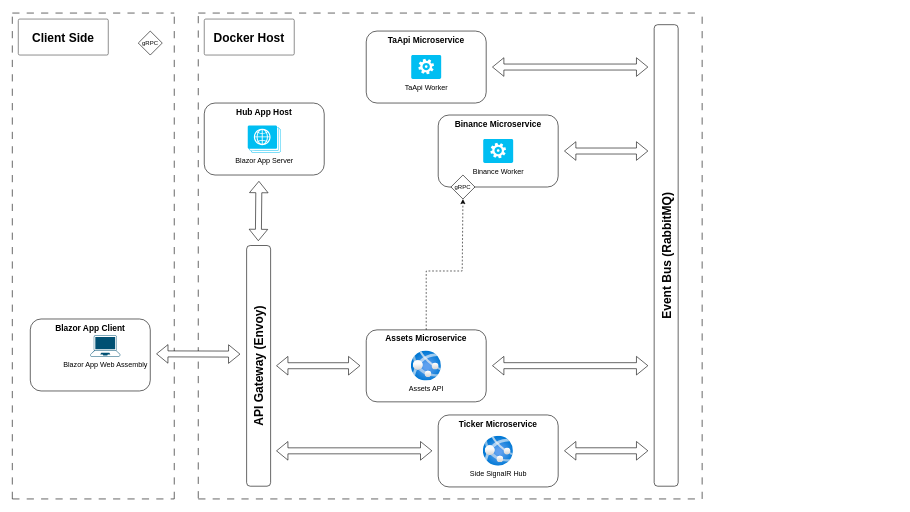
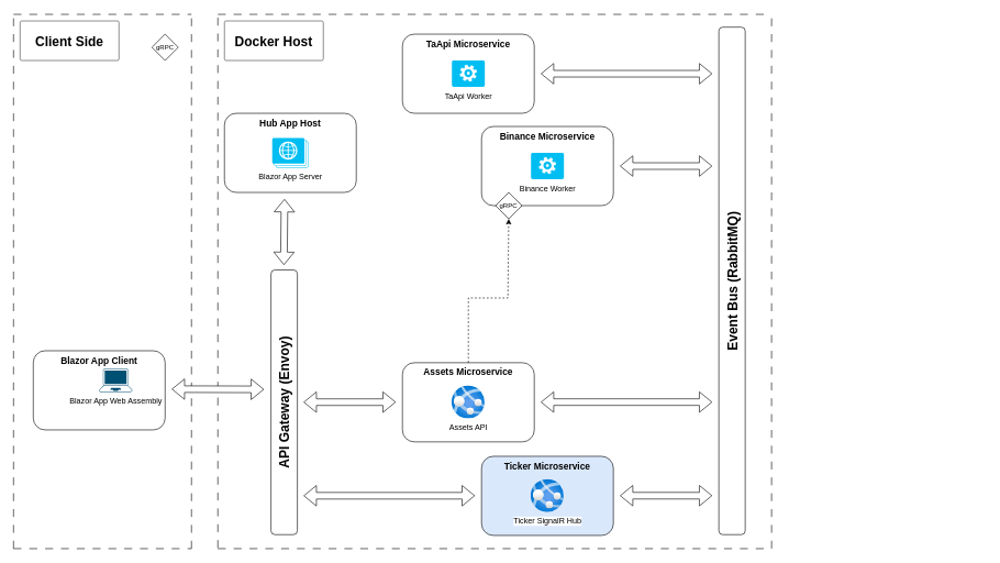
  <mxCell id="0" />
  <mxCell id="1" parent="0" />
  <mxCell id="2" value="Event Bus (RabbitMQ)" style="rounded=1;whiteSpace=wrap;html=1;fontStyle=1;fontSize=20;rotation=-90;" parent="1" vertex="1"><mxGeometry x="725.32" y="405.07" width="769.37" height="40" as="geometry" /></mxCell>
  <mxCell id="3" value="" style="endArrow=none;dashed=1;html=1;rounded=0;dashPattern=12 12;" parent="1" edge="1"><mxGeometry width="50" height="50" relative="1" as="geometry"><mxPoint x="330" y="21" as="sourcePoint" /><mxPoint x="1170" y="21" as="targetPoint" /></mxGeometry></mxCell>
  <mxCell id="4" value="" style="endArrow=none;dashed=1;html=1;rounded=0;dashPattern=12 12;" parent="1" edge="1"><mxGeometry width="50" height="50" relative="1" as="geometry"><mxPoint x="1170" y="831" as="sourcePoint" /><mxPoint x="1170" y="21" as="targetPoint" /></mxGeometry></mxCell>
  <mxCell id="5" value="" style="group" parent="1" vertex="1" connectable="0"><mxGeometry x="610" y="549.13" width="200" height="120" as="geometry" /></mxCell>
  <mxCell id="6" value="&lt;div style=&quot;font-size: 14px;&quot;&gt;&lt;span style=&quot;background-color: initial; font-size: 14px;&quot;&gt;Assets Microservice&lt;/span&gt;&lt;/div&gt;" style="rounded=1;whiteSpace=wrap;html=1;align=center;verticalAlign=top;fontStyle=1;fontSize=14;container=0;" parent="5" vertex="1"><mxGeometry width="200" height="120" as="geometry" /></mxCell>
  <mxCell id="7" value="Assets API" style="image;aspect=fixed;html=1;points=[];align=center;fontSize=12;image=img/lib/azure2/compute/App_Services.svg;" parent="5" vertex="1"><mxGeometry x="75" y="35" width="50" height="50" as="geometry" /></mxCell>
  <mxCell id="8" value="" style="group" parent="1" vertex="1" connectable="0"><mxGeometry x="730" y="691" width="200" height="120" as="geometry" /></mxCell>
- <mxCell id="9" value="&lt;div style=&quot;font-size: 14px;&quot;&gt;&lt;span style=&quot;background-color: initial; font-size: 14px;&quot;&gt;Ticker Microservice&lt;/span&gt;&lt;/div&gt;" style="rounded=1;whiteSpace=wrap;html=1;align=center;verticalAlign=top;fontStyle=1;fontSize=14;container=0;" parent="8" vertex="1"><mxGeometry width="200" height="120" as="geometry" /></mxCell>
- <mxCell id="10" value="Side SignalR Hub" style="image;aspect=fixed;html=1;points=[];align=center;fontSize=12;image=img/lib/azure2/compute/App_Services.svg;" parent="8" vertex="1"><mxGeometry x="75" y="35" width="50" height="50" as="geometry" /></mxCell>
+ <mxCell id="9" value="&lt;div style=&quot;font-size: 14px;&quot;&gt;&lt;span style=&quot;background-color: initial; font-size: 14px;&quot;&gt;Ticker Microservice&lt;/span&gt;&lt;/div&gt;" style="rounded=1;whiteSpace=wrap;html=1;align=center;verticalAlign=top;fontStyle=1;fontSize=14;container=0;fillColor=#dae8fc;" parent="8" vertex="1"><mxGeometry width="200" height="120" as="geometry" /></mxCell>
+ <mxCell id="10" value="Ticker SignalR Hub" style="image;aspect=fixed;html=1;points=[];align=center;fontSize=12;image=img/lib/azure2/compute/App_Services.svg;" parent="8" vertex="1"><mxGeometry x="75" y="35" width="50" height="50" as="geometry" /></mxCell>
  <mxCell id="11" value="" style="endArrow=none;dashed=1;html=1;rounded=0;dashPattern=12 12;" parent="1" edge="1"><mxGeometry width="50" height="50" relative="1" as="geometry"><mxPoint x="330" y="831" as="sourcePoint" /><mxPoint x="1170" y="831" as="targetPoint" /></mxGeometry></mxCell>
  <mxCell id="12" value="" style="group" parent="1" vertex="1" connectable="0"><mxGeometry x="340" y="171" width="200" height="120" as="geometry" /></mxCell>
  <mxCell id="13" value="&lt;div style=&quot;font-size: 14px;&quot;&gt;&lt;span style=&quot;background-color: initial; font-size: 14px;&quot;&gt;Hub App Host&lt;/span&gt;&lt;/div&gt;" style="rounded=1;whiteSpace=wrap;html=1;align=center;verticalAlign=top;fontStyle=1;fontSize=14;container=0;" parent="12" vertex="1"><mxGeometry width="200" height="120" as="geometry" /></mxCell>
  <mxCell id="14" value="Blazor App Server" style="verticalLabelPosition=bottom;html=1;verticalAlign=top;align=center;strokeColor=none;fillColor=#00BEF2;shape=mxgraph.azure.web_roles;" parent="12" vertex="1"><mxGeometry x="72.5" y="37.5" width="55.0" height="45" as="geometry" /></mxCell>
  <mxCell id="15" value="API Gateway (Envoy)" style="rounded=1;whiteSpace=wrap;html=1;fontStyle=1;fontSize=20;rotation=-90;" parent="1" vertex="1"><mxGeometry x="230" y="589.13" width="401.25" height="40" as="geometry" /></mxCell>
  <mxCell id="16" value="" style="shape=flexArrow;endArrow=classic;startArrow=classic;html=1;rounded=0;fillColor=default;" parent="1" edge="1"><mxGeometry width="100" height="100" relative="1" as="geometry"><mxPoint x="460" y="608.92" as="sourcePoint" /><mxPoint x="600" y="608.92" as="targetPoint" /></mxGeometry></mxCell>
  <mxCell id="17" value="" style="shape=flexArrow;endArrow=classic;startArrow=classic;html=1;rounded=0;fillColor=default;" parent="1" edge="1"><mxGeometry width="100" height="100" relative="1" as="geometry"><mxPoint x="460" y="750.79" as="sourcePoint" /><mxPoint x="720" y="750.79" as="targetPoint" /></mxGeometry></mxCell>
  <mxCell id="18" value="" style="endArrow=none;dashed=1;html=1;rounded=0;dashPattern=12 12;" parent="1" edge="1"><mxGeometry width="50" height="50" relative="1" as="geometry"><mxPoint x="330" y="830" as="sourcePoint" /><mxPoint x="330" y="20" as="targetPoint" /></mxGeometry></mxCell>
  <mxCell id="19" value="Docker Host" style="strokeWidth=1;html=1;shadow=0;dashed=0;shape=mxgraph.ios.iTextInput;strokeColor=#444444;buttonText=;fontSize=20;whiteSpace=wrap;align=center;rotation=0;fontStyle=1" parent="1" vertex="1"><mxGeometry x="340" y="31" width="150" height="60" as="geometry" /></mxCell>
  <mxCell id="20" value="" style="endArrow=none;dashed=1;html=1;rounded=0;dashPattern=12 12;" parent="1" edge="1"><mxGeometry width="50" height="50" relative="1" as="geometry"><mxPoint x="290" y="831" as="sourcePoint" /><mxPoint x="290" y="25" as="targetPoint" /></mxGeometry></mxCell>
  <mxCell id="21" value="" style="shape=flexArrow;endArrow=classic;startArrow=classic;html=1;rounded=0;fillColor=default;" parent="1" edge="1"><mxGeometry width="100" height="100" relative="1" as="geometry"><mxPoint x="260" y="589.13" as="sourcePoint" /><mxPoint x="400" y="589.55" as="targetPoint" /></mxGeometry></mxCell>
  <mxCell id="22" value="" style="endArrow=none;dashed=1;html=1;rounded=0;dashPattern=12 12;" parent="1" edge="1"><mxGeometry width="50" height="50" relative="1" as="geometry"><mxPoint x="20" y="831" as="sourcePoint" /><mxPoint x="20" y="21" as="targetPoint" /></mxGeometry></mxCell>
  <mxCell id="23" value="" style="endArrow=none;dashed=1;html=1;rounded=0;dashPattern=12 12;" parent="1" edge="1"><mxGeometry width="50" height="50" relative="1" as="geometry"><mxPoint x="20" y="831" as="sourcePoint" /><mxPoint x="290" y="831" as="targetPoint" /></mxGeometry></mxCell>
  <mxCell id="24" value="" style="endArrow=none;dashed=1;html=1;rounded=0;dashPattern=12 12;" parent="1" edge="1"><mxGeometry width="50" height="50" relative="1" as="geometry"><mxPoint x="20" y="21" as="sourcePoint" /><mxPoint x="290" y="21" as="targetPoint" /></mxGeometry></mxCell>
  <mxCell id="25" value="Client Side" style="strokeWidth=1;html=1;shadow=0;dashed=0;shape=mxgraph.ios.iTextInput;strokeColor=#444444;buttonText=;fontSize=20;whiteSpace=wrap;align=center;rotation=0;fontStyle=1" parent="1" vertex="1"><mxGeometry x="30" y="31" width="150" height="60" as="geometry" /></mxCell>
  <mxCell id="26" value="" style="group" parent="1" vertex="1" connectable="0"><mxGeometry x="50" y="531" width="200" height="120" as="geometry" /></mxCell>
  <mxCell id="27" value="&lt;div style=&quot;font-size: 14px;&quot;&gt;&lt;span style=&quot;background-color: initial; font-size: 14px;&quot;&gt;Blazor App Client&lt;/span&gt;&lt;/div&gt;" style="rounded=1;whiteSpace=wrap;html=1;align=center;verticalAlign=top;fontStyle=1;fontSize=14;container=0;" parent="26" vertex="1"><mxGeometry width="200" height="120" as="geometry" /></mxCell>
  <mxCell id="28" value="Blazor App Web Assembly" style="points=[[0.13,0.02,0],[0.5,0,0],[0.87,0.02,0],[0.885,0.4,0],[0.985,0.985,0],[0.5,1,0],[0.015,0.985,0],[0.115,0.4,0]];verticalLabelPosition=bottom;sketch=0;html=1;verticalAlign=top;aspect=fixed;align=center;pointerEvents=1;shape=mxgraph.cisco19.laptop;fillColor=#005073;strokeColor=none;" parent="26" vertex="1"><mxGeometry x="100" y="27.5" width="50" height="35" as="geometry" /></mxCell>
  <mxCell id="29" value="" style="shape=flexArrow;endArrow=classic;startArrow=classic;html=1;rounded=0;fillColor=default;" parent="1" edge="1"><mxGeometry width="100" height="100" relative="1" as="geometry"><mxPoint x="820" y="111" as="sourcePoint" /><mxPoint x="1080" y="111" as="targetPoint" /></mxGeometry></mxCell>
  <mxCell id="30" value="" style="shape=flexArrow;endArrow=classic;startArrow=classic;html=1;rounded=0;fillColor=default;" parent="1" edge="1"><mxGeometry width="100" height="100" relative="1" as="geometry"><mxPoint x="940" y="251" as="sourcePoint" /><mxPoint x="1080" y="251" as="targetPoint" /></mxGeometry></mxCell>
  <mxCell id="31" value="" style="shape=flexArrow;endArrow=classic;startArrow=classic;html=1;rounded=0;fillColor=default;" parent="1" edge="1"><mxGeometry width="100" height="100" relative="1" as="geometry"><mxPoint x="820" y="608.84" as="sourcePoint" /><mxPoint x="1080" y="608.84" as="targetPoint" /></mxGeometry></mxCell>
  <mxCell id="32" value="" style="shape=flexArrow;endArrow=classic;startArrow=classic;html=1;rounded=0;fillColor=default;" parent="1" edge="1"><mxGeometry width="100" height="100" relative="1" as="geometry"><mxPoint x="430.13" y="401" as="sourcePoint" /><mxPoint x="431.13" y="301" as="targetPoint" /></mxGeometry></mxCell>
  <mxCell id="33" value="" style="shape=flexArrow;endArrow=classic;startArrow=classic;html=1;rounded=0;fillColor=default;" parent="1" edge="1"><mxGeometry width="100" height="100" relative="1" as="geometry"><mxPoint x="940" y="750.71" as="sourcePoint" /><mxPoint x="1080" y="750.71" as="targetPoint" /></mxGeometry></mxCell>
  <mxCell id="34" value="" style="group" vertex="1" connectable="0" parent="1"><mxGeometry x="610" y="51" width="200" height="120" as="geometry" /></mxCell>
  <mxCell id="35" value="&lt;div style=&quot;font-size: 14px;&quot;&gt;&lt;span style=&quot;background-color: initial; font-size: 14px;&quot;&gt;TaApi Microservice&lt;/span&gt;&lt;/div&gt;" style="rounded=1;whiteSpace=wrap;html=1;align=center;verticalAlign=top;fontStyle=1;fontSize=14;container=0;" parent="34" vertex="1"><mxGeometry width="200" height="120" as="geometry" /></mxCell>
  <mxCell id="36" value="TaApi Worker" style="verticalLabelPosition=bottom;html=1;verticalAlign=top;align=center;strokeColor=none;fillColor=#00BEF2;shape=mxgraph.azure.worker_role;" parent="34" vertex="1"><mxGeometry x="75" y="40" width="50" height="40" as="geometry" /></mxCell>
  <mxCell id="37" value="gRPC" style="rhombus;whiteSpace=wrap;html=1;fontSize=10;" vertex="1" parent="1"><mxGeometry x="230" y="51" width="40" height="40" as="geometry" /></mxCell>
  <mxCell id="38" value="" style="endArrow=classic;html=1;rounded=0;exitX=0.5;exitY=0;exitDx=0;exitDy=0;entryX=0.5;entryY=1;entryDx=0;entryDy=0;dashed=1;" edge="1" parent="1" source="6" target="42"><mxGeometry width="50" height="50" relative="1" as="geometry"><mxPoint x="730" y="475" as="sourcePoint" /><mxPoint x="780" y="425" as="targetPoint" /><Array as="points"><mxPoint x="710" y="451" /><mxPoint x="770" y="451" /></Array></mxGeometry></mxCell>
  <mxCell id="39" value="" style="group" vertex="1" connectable="0" parent="1"><mxGeometry x="730" y="191" width="200" height="140" as="geometry" /></mxCell>
  <mxCell id="40" value="&lt;div style=&quot;font-size: 14px;&quot;&gt;&lt;span style=&quot;background-color: initial; font-size: 14px;&quot;&gt;Binance Microservice&lt;/span&gt;&lt;/div&gt;" style="rounded=1;whiteSpace=wrap;html=1;align=center;verticalAlign=top;fontStyle=1;fontSize=14;" parent="39" vertex="1"><mxGeometry width="200" height="120" as="geometry" /></mxCell>
  <mxCell id="41" value="Binance Worker" style="verticalLabelPosition=bottom;html=1;verticalAlign=top;align=center;strokeColor=none;fillColor=#00BEF2;shape=mxgraph.azure.worker_role;" parent="39" vertex="1"><mxGeometry x="75" y="40" width="50" height="40" as="geometry" /></mxCell>
  <mxCell id="42" value="gRPC" style="rhombus;whiteSpace=wrap;html=1;fontSize=10;" vertex="1" parent="39"><mxGeometry x="21.25" y="100" width="40" height="40" as="geometry" /></mxCell>
